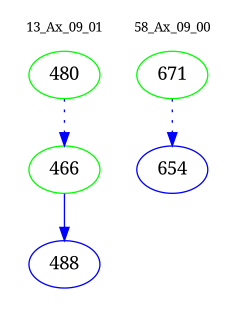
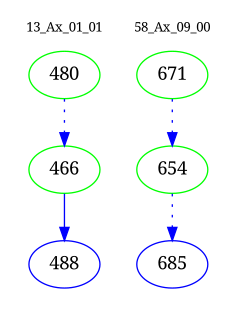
  digraph {
    fontname="Noto Serif"
    node [color=green fontname="Noto Serif"]
    edge [color=blue fontname="Noto Serif" style=dotted]
    n1 [label=480]
    n2 [label=466]
    n3 [color=blue label=488]
    n4 [label=671]
-   n5 [color=blue label=654]
+   n5 [label=654]
+   n6 [color=blue label=685]
    subgraph cluster_1 {
      color=white
      fontsize=10
-     label="13_Ax_09_01"
+     label="13_Ax_01_01"
      n1
      n2
      n3
    }
    subgraph cluster_2 {
      color=white
      fontsize=10
      label="58_Ax_09_00"
      n4
      n5
+     n6
    }
    n1 -> n2
    n2 -> n3 [style=solid]
    n4 -> n5
+   n5 -> n6
  }
